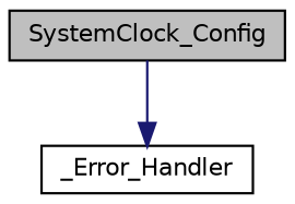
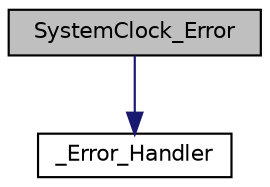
  digraph {
    rankdir=TB
    node [color=black fontname=Helvetica fontsize=10 shape=record style=filled]
-   n1 [fillcolor=grey75 fontcolor=black height=0.2 label=SystemClock_Config width=0.4]
+   n1 [fillcolor=grey75 fontcolor=black height=0.2 label=SystemClock_Error width=0.4]
    n2 [fillcolor=white height=0.2 label=_Error_Handler width=0.4]
    n1 -> n2 [color=midnightblue fontname=Helvetica fontsize=10 labelfontname=Helvetica labelfontsize=10 style=solid]
  }
